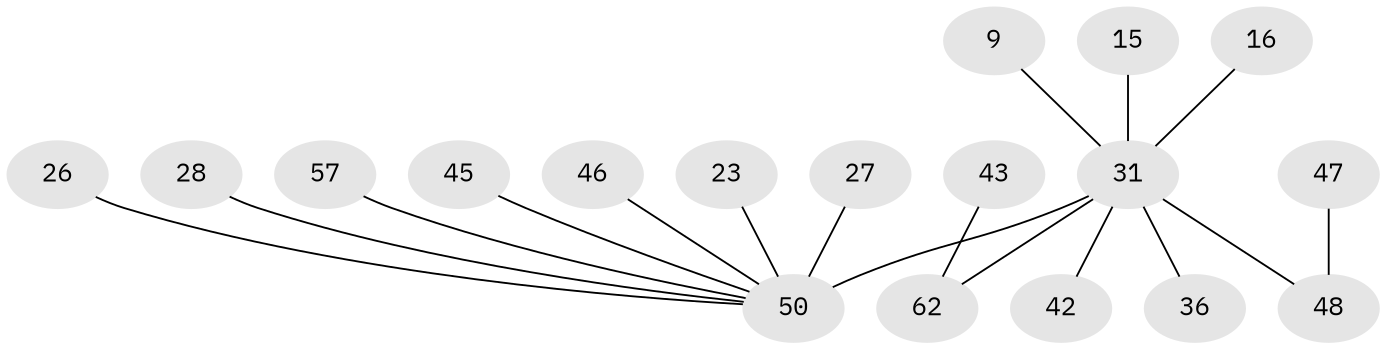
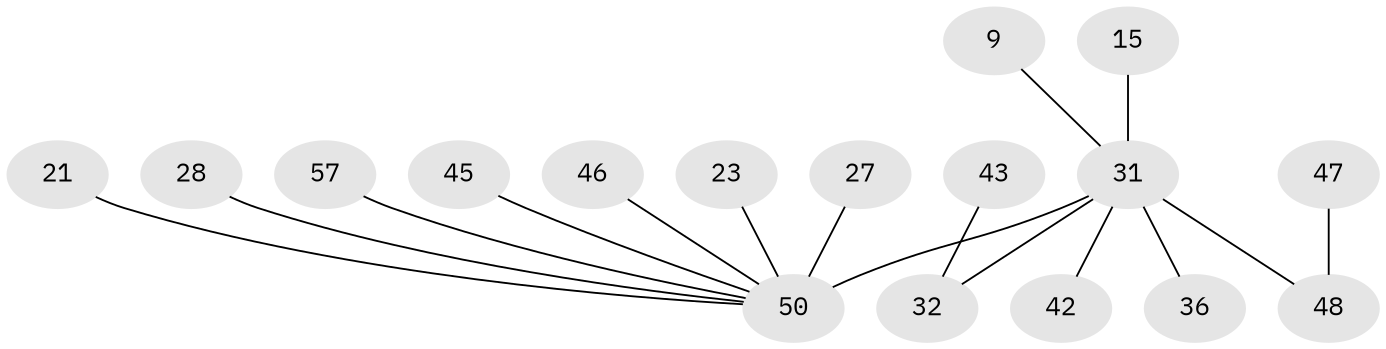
  graph {
    fontname="IBM Plex Mono"
    node [color=gray90 fontname="IBM Plex Mono" style=filled]
    edge [fontname="IBM Plex Mono"]
    31 [super="+21+29+2+8"]
    50 [super="+36+35+39+10+17+19+22"]
-   32 [label=62]
+   32
    n4 [label=36]
    42 [super="+27"]
    48 [super="+11+13+34+38+30"]
    9
    15
-   16
    23
    n11 [label=27]
-   26
+   26 [label=21]
    28
    n14 [label=57]
    43
    45 [super="+40"]
    46
    47
    31 -- 50 [weight=6]
    31 -- 32
    31 -- n4
    31 -- 42
    31 -- 48 [weight=3]
    9 -- 31
    15 -- 31
-   16 -- 31
    23 -- 50
    n11 -- 50
    26 -- 50
    28 -- 50
    n14 -- 50
    43 -- 32
    45 -- 50
    46 -- 50
    47 -- 48
  }
